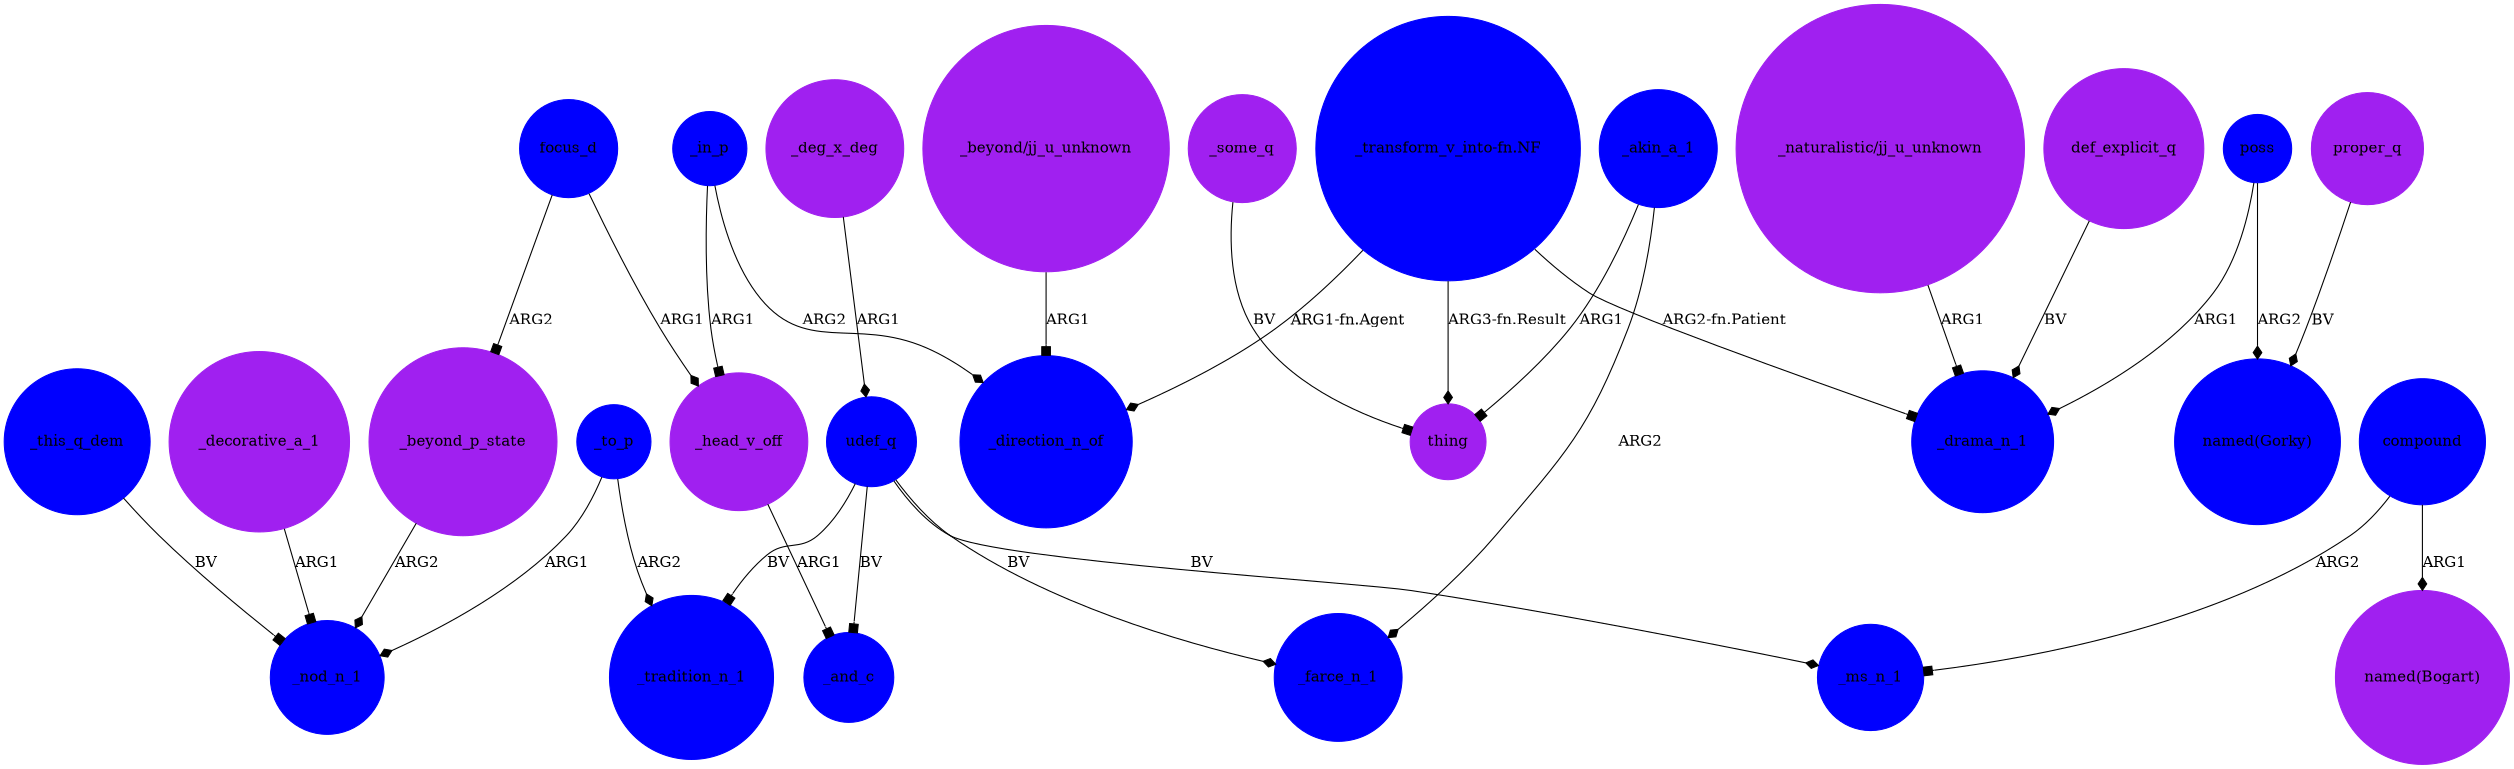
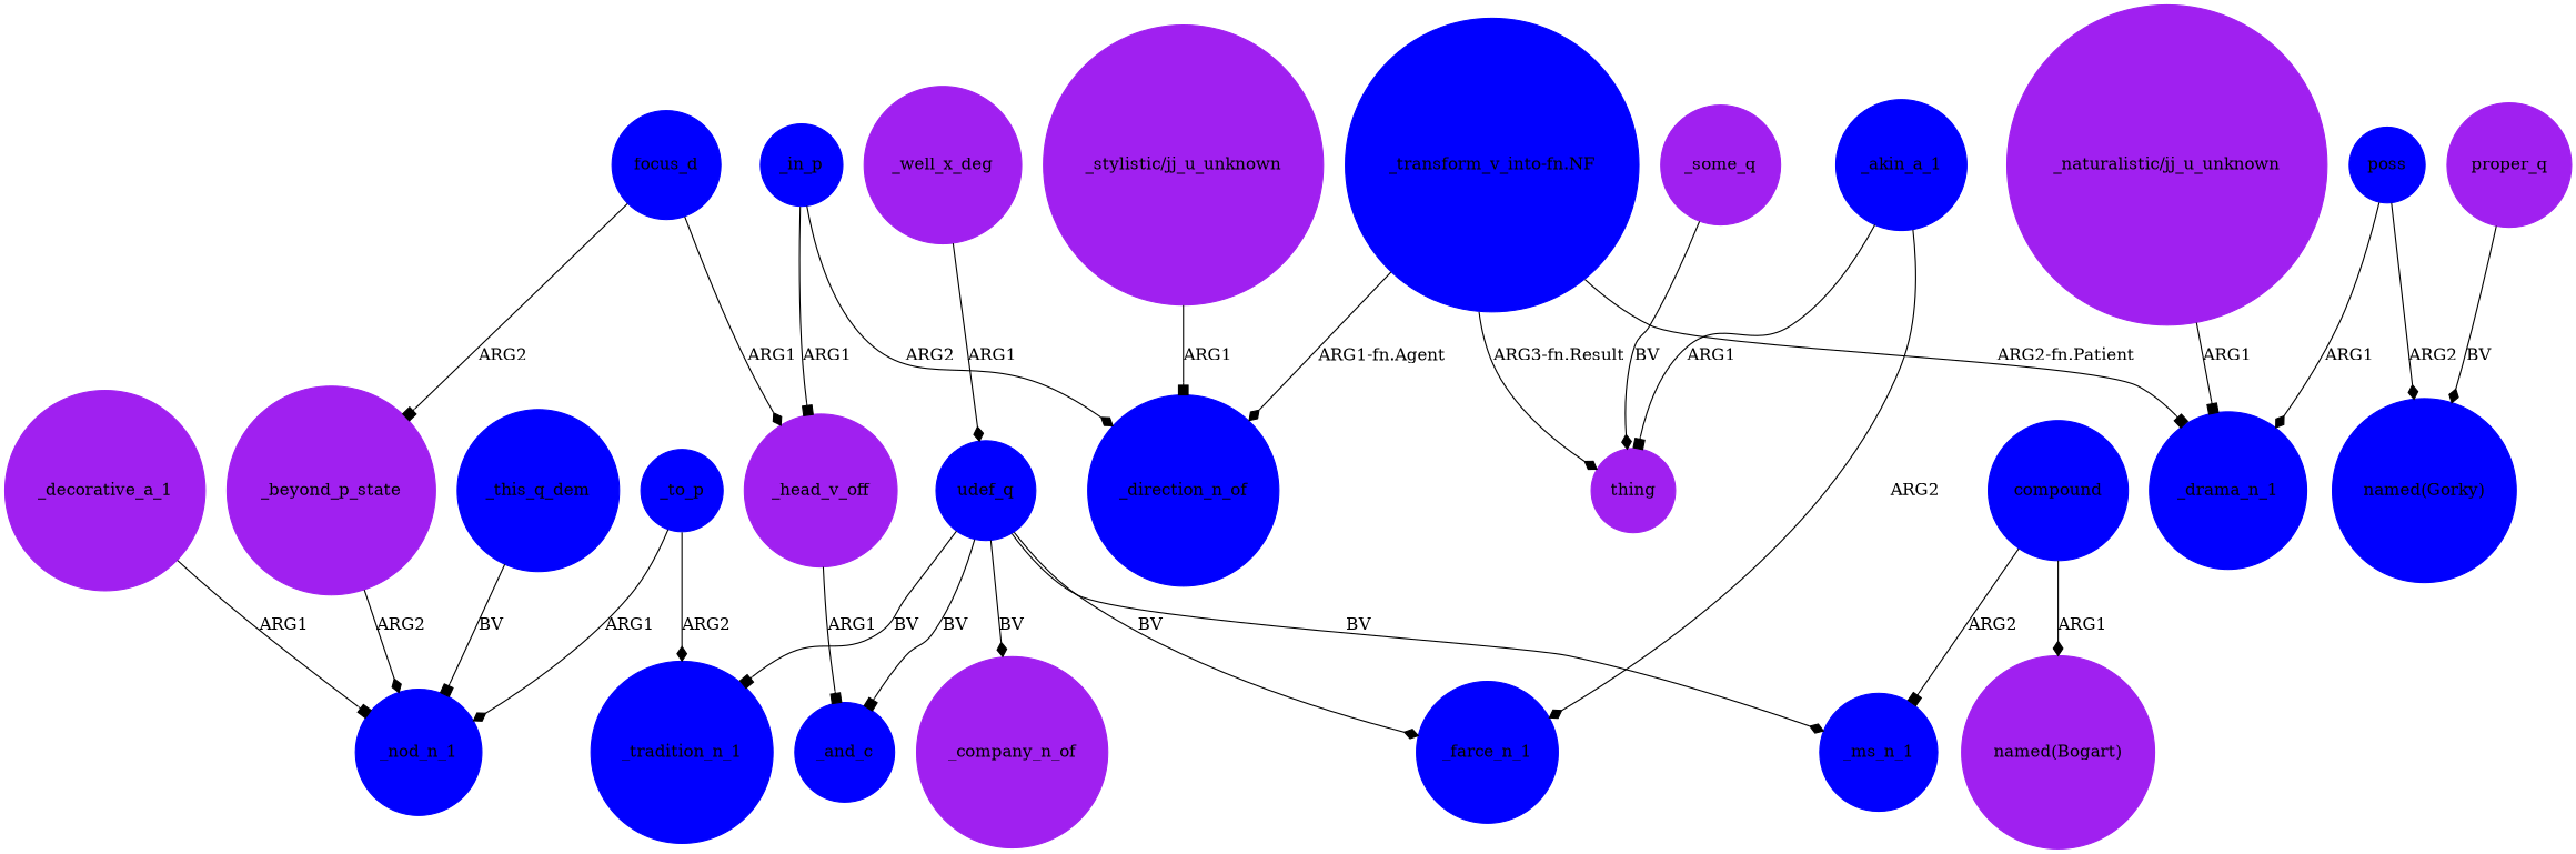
  digraph {
    node [color=blue shape=circle style=filled]
    edge [arrowhead=diamond]
    _beyond_p_state [color=purple]
    _nod_n_1
    _head_v_off [color=purple]
    _and_c
    _to_p
    _tradition_n_1
    _this_q_dem
    _some_q [color=purple]
    thing [color=purple]
    focus_d
    _in_p
    _direction_n_of
    udef_q
    _farce_n_1
    _ms_n_1
+   _company_n_of [color=purple]
    _decorative_a_1 [color=purple]
    _akin_a_1
    "_transform_v_into-fn.NF"
    _drama_n_1
    poss
    "named(Gorky)"
    proper_q [color=purple]
    "named(Bogart)" [color=purple]
-   "_stylistic/jj_u_unknown" [color=purple label="_beyond/jj_u_unknown"]
+   "_stylistic/jj_u_unknown" [color=purple]
    compound
    "_naturalistic/jj_u_unknown" [color=purple]
-   _well_x_deg [color=purple label=_deg_x_deg]
-   def_explicit_q [color=purple]
+   _well_x_deg [color=purple]
    _beyond_p_state -> _nod_n_1 [label=ARG2]
    _head_v_off -> _and_c [arrowhead=box label=ARG1]
    _to_p -> _nod_n_1 [label=ARG1]
    _to_p -> _tradition_n_1 [label=ARG2]
    _this_q_dem -> _nod_n_1 [arrowhead=box label=BV]
-   _some_q -> thing [arrowhead=box label=BV]
+   _some_q -> thing [label=BV]
    focus_d -> _beyond_p_state [arrowhead=box label=ARG2]
    focus_d -> _head_v_off [label=ARG1]
    _in_p -> _head_v_off [arrowhead=box label=ARG1]
    _in_p -> _direction_n_of [label=ARG2]
    udef_q -> _and_c [arrowhead=box label=BV]
    udef_q -> _tradition_n_1 [arrowhead=box label=BV]
    udef_q -> _farce_n_1 [label=BV]
    udef_q -> _ms_n_1 [label=BV]
+   udef_q -> _company_n_of [label=BV]
    _decorative_a_1 -> _nod_n_1 [arrowhead=box label=ARG1]
    _akin_a_1 -> thing [arrowhead=box label=ARG1]
    _akin_a_1 -> _farce_n_1 [label=ARG2]
    "_transform_v_into-fn.NF" -> thing [label="ARG3-fn.Result"]
    "_transform_v_into-fn.NF" -> _direction_n_of [label="ARG1-fn.Agent"]
    "_transform_v_into-fn.NF" -> _drama_n_1 [arrowhead=box label="ARG2-fn.Patient"]
    poss -> _drama_n_1 [label=ARG1]
    poss -> "named(Gorky)" [label=ARG2]
    proper_q -> "named(Gorky)" [label=BV]
    "_stylistic/jj_u_unknown" -> _direction_n_of [arrowhead=box label=ARG1]
    compound -> _ms_n_1 [arrowhead=box label=ARG2]
    compound -> "named(Bogart)" [label=ARG1]
    "_naturalistic/jj_u_unknown" -> _drama_n_1 [arrowhead=box label=ARG1]
    _well_x_deg -> udef_q [label=ARG1]
-   def_explicit_q -> _drama_n_1 [label=BV]
  }
